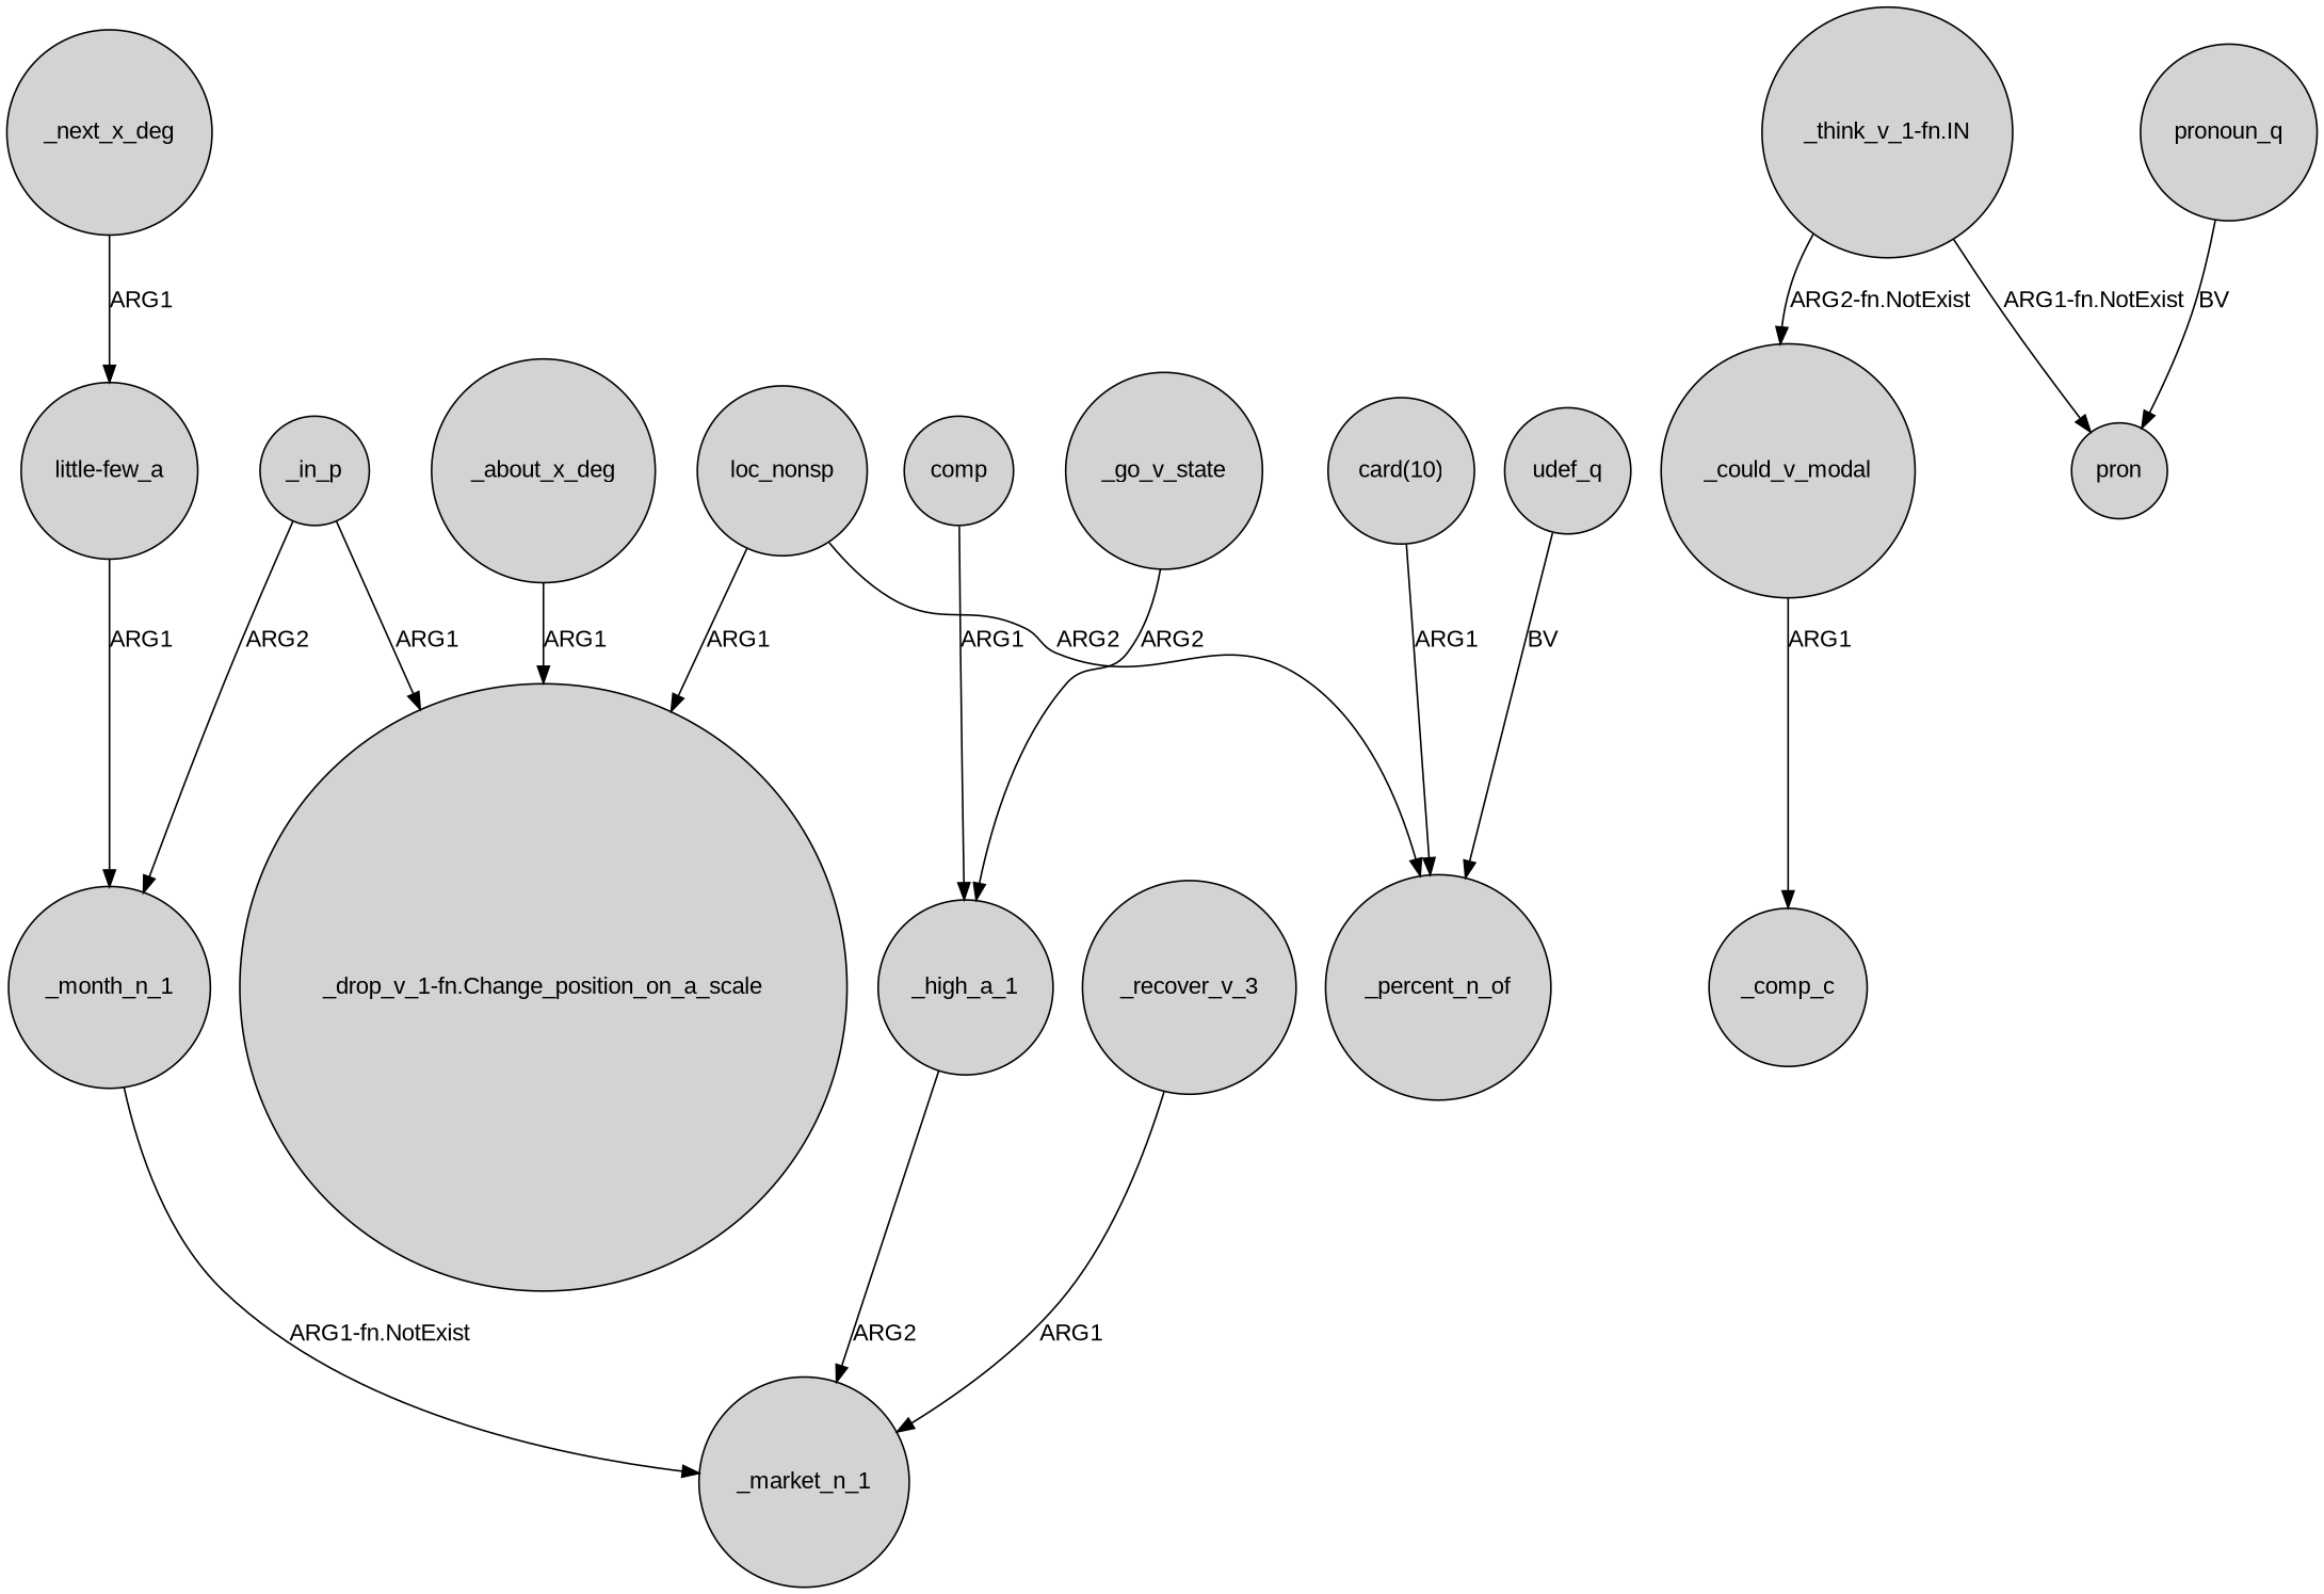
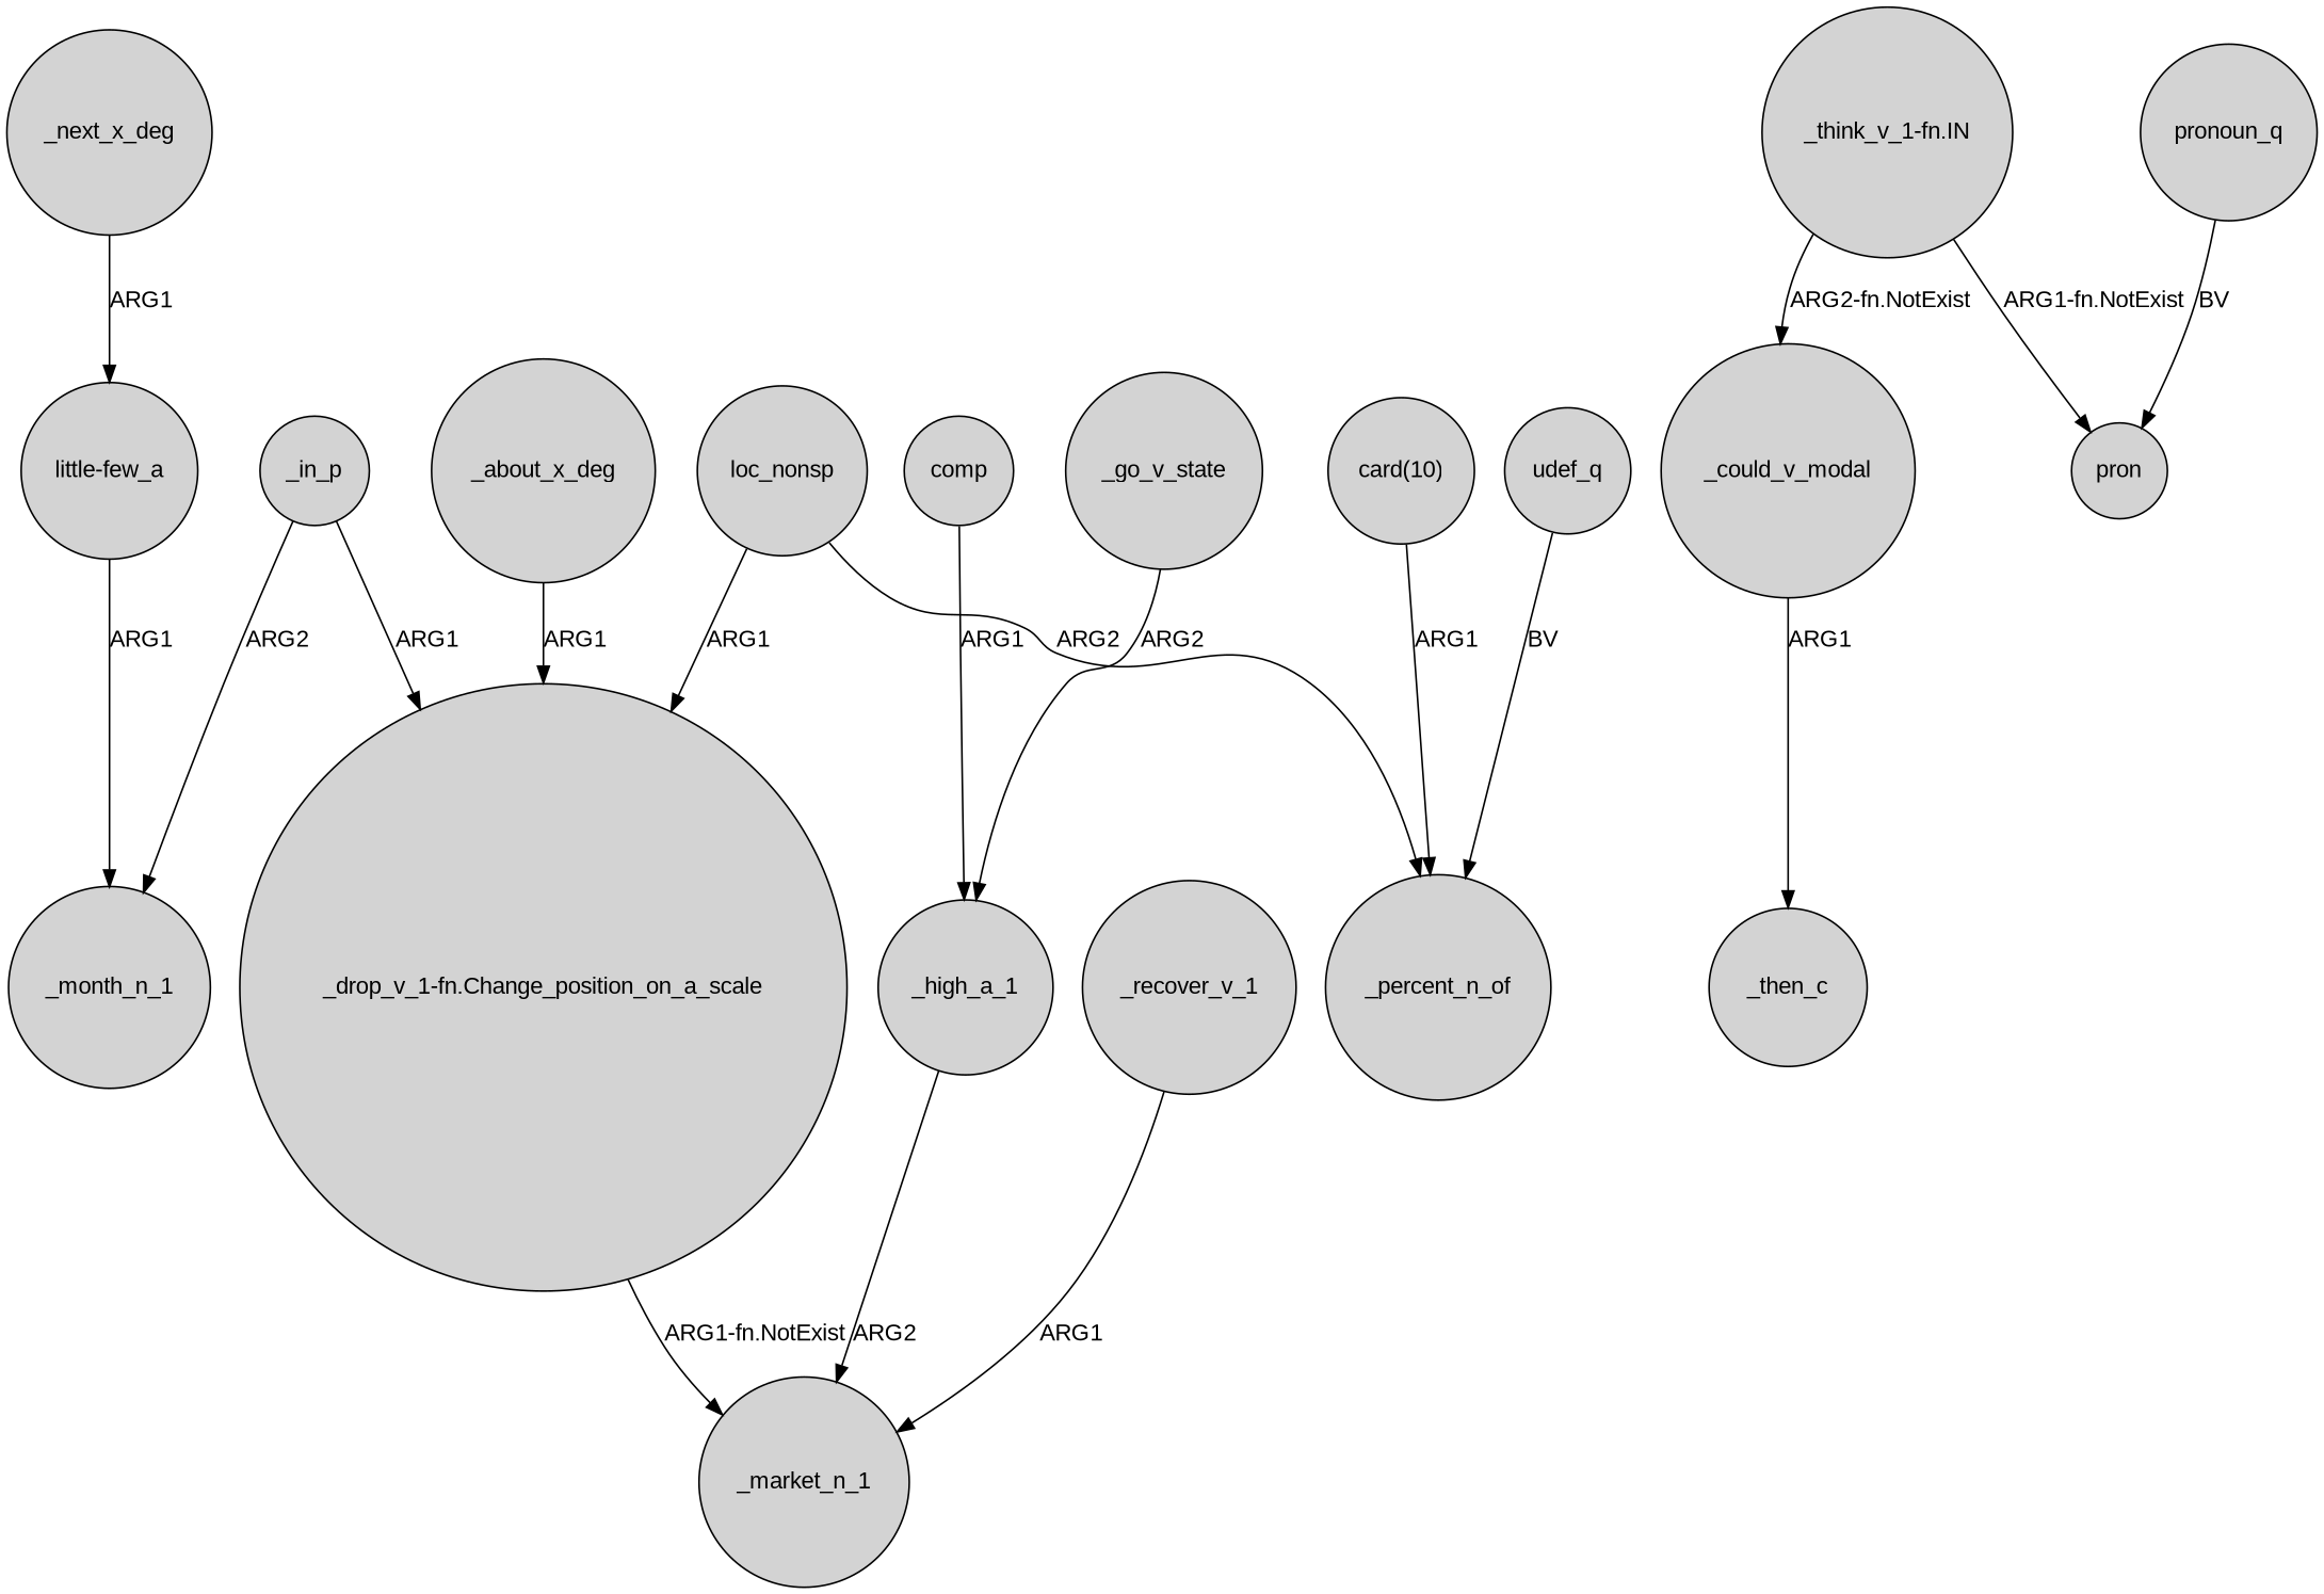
  digraph {
    fontname="Liberation Sans"
    node [fontname="Liberation Sans" shape=circle style=filled]
    edge [fontname="Liberation Sans"]
    _in_p
    _month_n_1
    "_drop_v_1-fn.Change_position_on_a_scale"
    _market_n_1
    _go_v_state
    _high_a_1
    "_think_v_1-fn.IN"
    pron
    _could_v_modal
-   _then_c [label=_comp_c]
-   _recover_v_1 [label=_recover_v_3]
+   _then_c
+   _recover_v_1
    "little-few_a"
    comp
    loc_nonsp
    _percent_n_of
    _next_x_deg
    pronoun_q
    "card(10)"
    _about_x_deg
    udef_q
    _in_p -> _month_n_1 [label=ARG2]
    _in_p -> "_drop_v_1-fn.Change_position_on_a_scale" [label=ARG1]
-   _month_n_1 -> _market_n_1 [label="ARG1-fn.NotExist"]
+   "_drop_v_1-fn.Change_position_on_a_scale" -> _market_n_1 [label="ARG1-fn.NotExist"]
    _go_v_state -> _high_a_1 [label=ARG2]
    _high_a_1 -> _market_n_1 [label=ARG2]
    "_think_v_1-fn.IN" -> pron [label="ARG1-fn.NotExist"]
    "_think_v_1-fn.IN" -> _could_v_modal [label="ARG2-fn.NotExist"]
    _could_v_modal -> _then_c [label=ARG1]
    _recover_v_1 -> _market_n_1 [label=ARG1]
    "little-few_a" -> _month_n_1 [label=ARG1]
    comp -> _high_a_1 [label=ARG1]
    loc_nonsp -> "_drop_v_1-fn.Change_position_on_a_scale" [label=ARG1]
    loc_nonsp -> _percent_n_of [label=ARG2]
    _next_x_deg -> "little-few_a" [label=ARG1]
    pronoun_q -> pron [label=BV]
    "card(10)" -> _percent_n_of [label=ARG1]
    _about_x_deg -> "_drop_v_1-fn.Change_position_on_a_scale" [label=ARG1]
    udef_q -> _percent_n_of [label=BV]
  }
